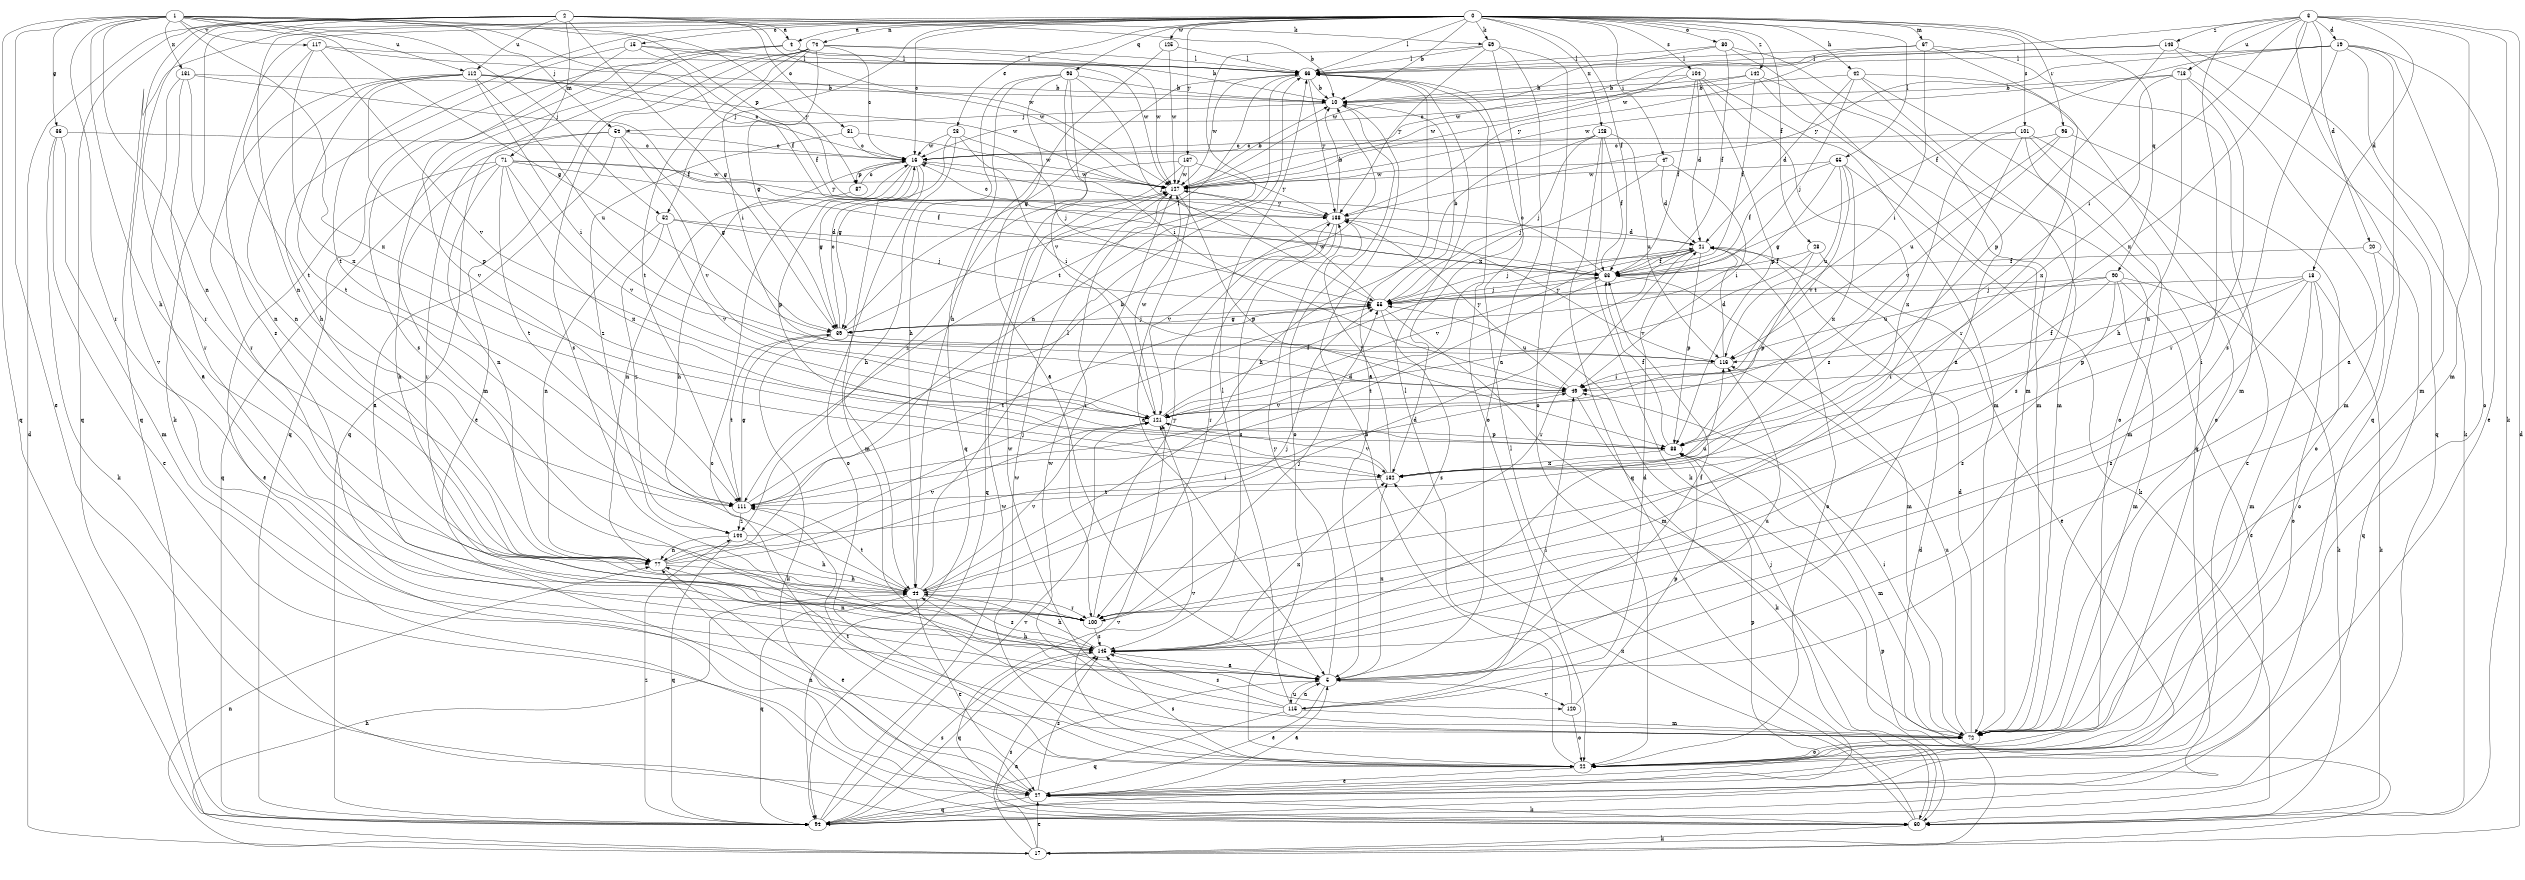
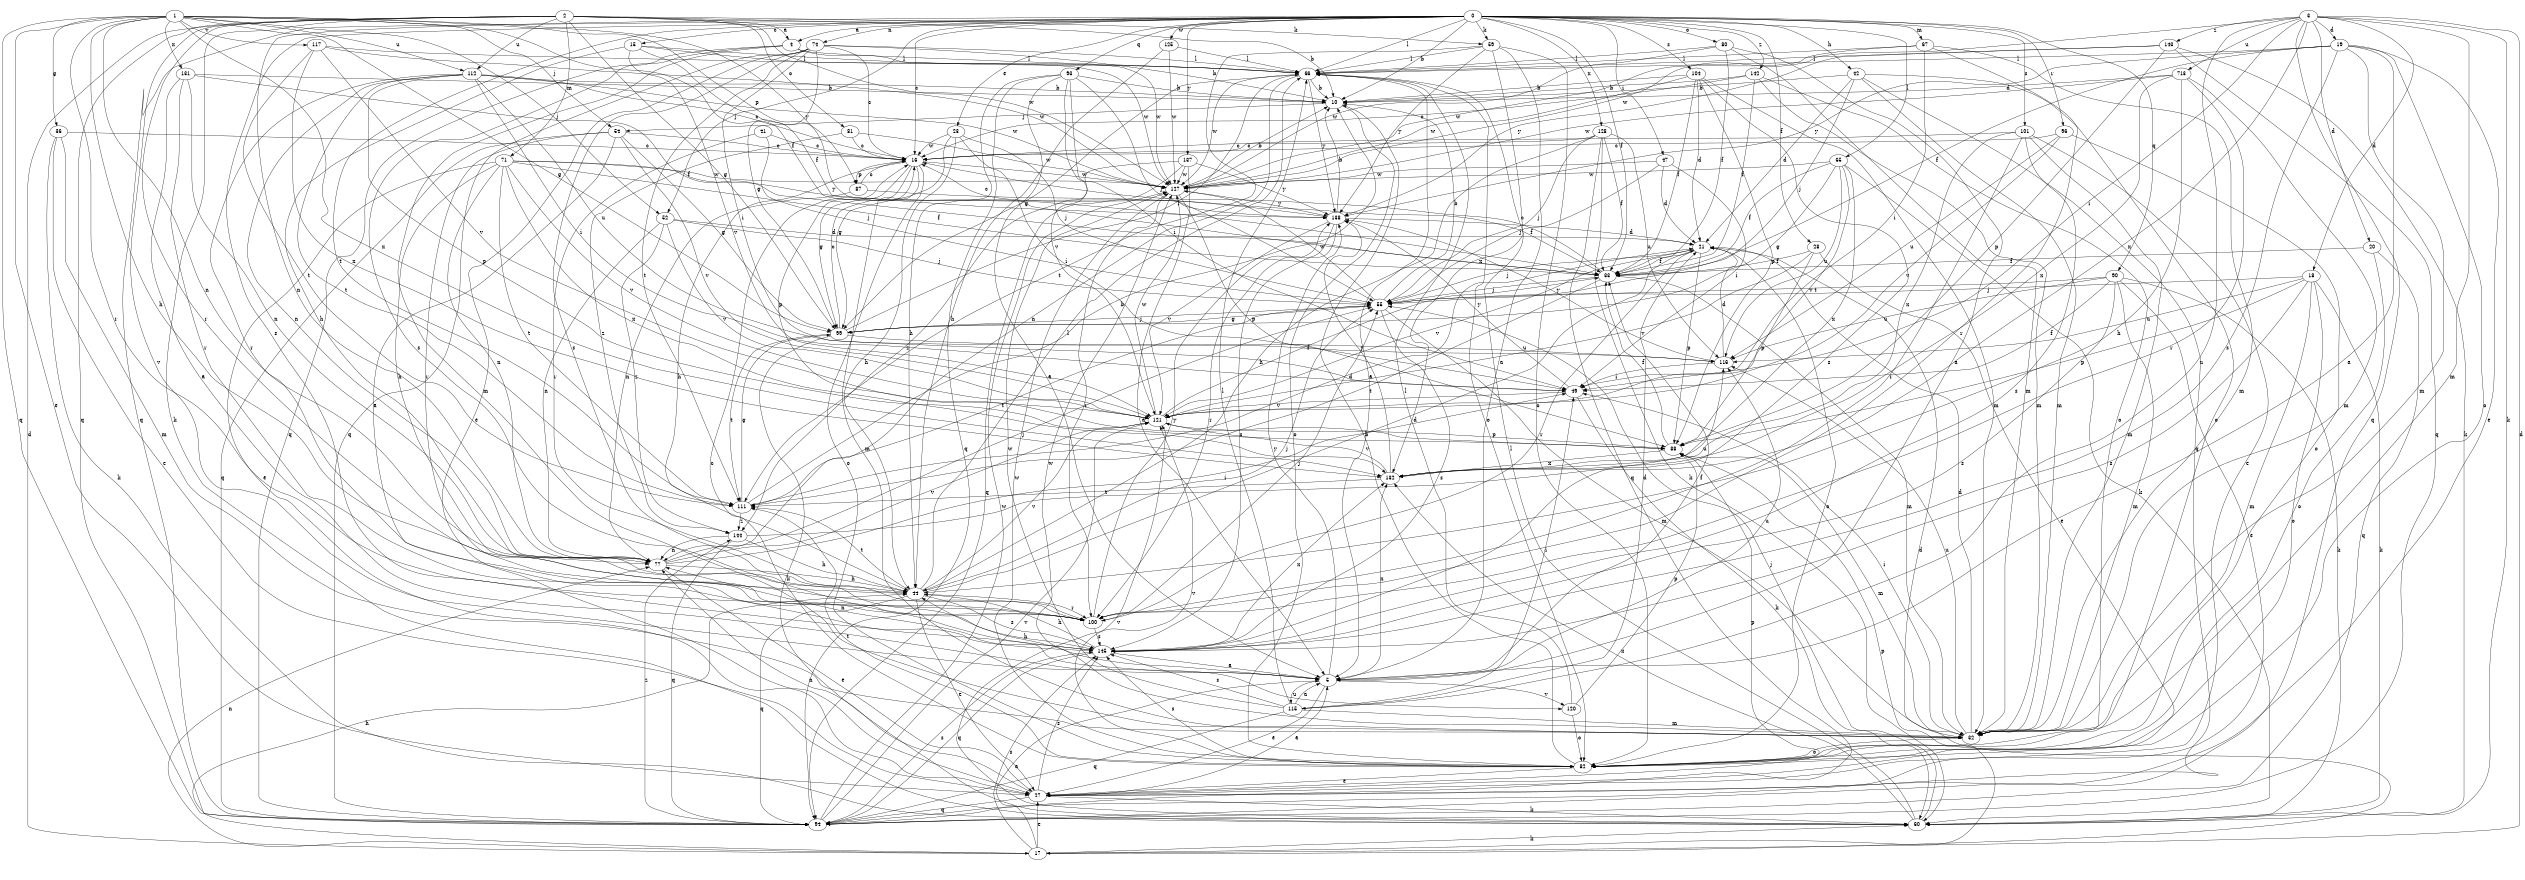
  strict digraph {
    0
    4
    10
    15
    16
    23
    28
    33
    42
    47
    52
    59
    65
    66
    67
    74
    77
    80
    90
    93
    94
    96
    101
    104
    n25 [label=145]
    111
    125
    128
    137
    142
    127
-   72
+   72 [label=32]
    54
-   82 [label=22]
+   82
    44
    121
-   39
+   39 [label=99]
    87
    88
    49
    55
    27
+   41
    100
    21
    144
    132
    138
    5
    60
    116
    1
    36
    112
    117
    131
    2
    17
    71
    81
    120
    3
    18
    19
    20
    n66 [label=713]
    115
    143
    0 -> 4 [label=a]
    0 -> 10 [label=b]
    0 -> 15 [label=c]
    0 -> 16 [label=c]
    0 -> 23 [label=e]
    0 -> 28 [label=f]
    0 -> 33 [label=f]
    0 -> 42 [label=h]
    0 -> 47 [label=i]
    0 -> 52 [label=j]
    0 -> 59 [label=k]
    0 -> 65 [label=l]
    0 -> 66 [label=l]
    0 -> 67 [label=m]
    0 -> 74 [label=n]
    0 -> 77 [label=n]
    0 -> 80 [label=o]
    0 -> 90 [label=q]
    0 -> 93 [label=q]
    0 -> 94 [label=q]
    0 -> 96 [label=r]
    0 -> 101 [label=s]
    0 -> 104 [label=s]
    0 -> n25 [label=s]
    0 -> 111 [label=t]
    0 -> 125 [label=w]
    0 -> 128 [label=x]
    0 -> 137 [label=y]
    0 -> 142 [label=z]
    4 -> 66 [label=l]
    4 -> 94 [label=q]
    4 -> n25 [label=s]
    4 -> 127 [label=w]
    4 -> 72 [label=m]
    10 -> 54 [label=j]
    10 -> 82 [label=o]
    15 -> 33 [label=f]
    15 -> 66 [label=l]
    15 -> 127 [label=w]
    15 -> 44 [label=h]
-   15 -> 111 [label=v]
+   15 -> 121 [label=v]
    16 -> 127 [label=w]
    16 -> 72 [label=m]
    16 -> 82 [label=o]
    16 -> 44 [label=h]
    16 -> 39 [label=g]
    16 -> 87 [label=p]
    16 -> 88 [label=p]
    23 -> 16 [label=w]
    23 -> 44 [label=h]
    23 -> 39 [label=g]
    23 -> 49 [label=i]
    23 -> 55 [label=j]
    28 -> 33 [label=f]
    28 -> 121 [label=v]
    28 -> 88 [label=p]
    28 -> 27 [label=e]
    33 -> 16 [label=c]
    33 -> 111 [label=t]
    33 -> 72 [label=m]
    33 -> 55 [label=j]
    42 -> 10 [label=b]
    42 -> 94 [label=q]
    42 -> 72 [label=m]
    42 -> 82 [label=o]
    42 -> 55 [label=j]
    42 -> 21 [label=d]
    47 -> 127 [label=w]
    47 -> 49 [label=i]
    47 -> 55 [label=j]
    47 -> 21 [label=d]
    52 -> 77 [label=n]
    52 -> 121 [label=v]
    52 -> 55 [label=j]
    52 -> 21 [label=d]
    52 -> 144 [label=z]
    59 -> 66 [label=l]
    59 -> 111 [label=t]
    59 -> 82 [label=o]
    59 -> 132 [label=x]
    59 -> 138 [label=y]
    59 -> 5 [label=a]
    65 -> 33 [label=f]
    65 -> 127 [label=w]
    65 -> 121 [label=v]
    65 -> 39 [label=g]
    65 -> 132 [label=x]
    65 -> 60 [label=k]
    65 -> 116 [label=u]
    66 -> 10 [label=b]
    66 -> 77 [label=n]
    66 -> 127 [label=w]
    66 -> 82 [label=o]
    66 -> 39 [label=g]
    66 -> 138 [label=y]
    66 -> 5 [label=a]
    67 -> 66 [label=l]
    67 -> 127 [label=w]
    67 -> 72 [label=m]
    67 -> 49 [label=i]
    67 -> 100 [label=r]
    74 -> 10 [label=b]
    74 -> 16 [label=c]
    74 -> 66 [label=l]
    74 -> 94 [label=q]
    74 -> n25 [label=s]
    74 -> 111 [label=t]
    74 -> 39 [label=g]
    74 -> 49 [label=i]
    74 -> 27 [label=e]
    77 -> 44 [label=h]
    77 -> 121 [label=v]
    77 -> 49 [label=i]
    77 -> 55 [label=j]
    77 -> 27 [label=e]
    80 -> 33 [label=f]
    80 -> 66 [label=l]
    80 -> 127 [label=w]
    80 -> 72 [label=m]
    80 -> 5 [label=a]
    90 -> n25 [label=s]
    90 -> 72 [label=m]
    90 -> 49 [label=f]
    90 -> 55 [label=t]
    90 -> 27 [label=e]
    90 -> 60 [label=k]
    90 -> 116 [label=u]
    93 -> 10 [label=b]
    93 -> 94 [label=q]
    93 -> 44 [label=h]
    93 -> 121 [label=v]
    93 -> 49 [label=i]
    93 -> 55 [label=j]
    93 -> 5 [label=a]
    94 -> n25 [label=s]
    94 -> 127 [label=w]
    94 -> 121 [label=v]
    94 -> 144 [label=z]
    96 -> 16 [label=c]
    96 -> 82 [label=o]
    96 -> 121 [label=v]
    96 -> 116 [label=u]
    101 -> 16 [label=c]
    101 -> n25 [label=s]
    101 -> 72 [label=m]
    101 -> 27 [label=e]
    101 -> 100 [label=r]
    101 -> 132 [label=x]
    104 -> 10 [label=b]
    104 -> 33 [label=f]
    104 -> n25 [label=s]
    104 -> 127 [label=w]
    104 -> 72 [label=m]
    104 -> 88 [label=p]
    104 -> 21 [label=d]
    n25 -> 77 [label=n]
    n25 -> 94 [label=q]
    n25 -> 44 [label=h]
    n25 -> 132 [label=x]
    n25 -> 5 [label=a]
    111 -> 10 [label=b]
    111 -> 39 [label=g]
    111 -> 21 [label=d]
    111 -> 144 [label=z]
    125 -> 66 [label=l]
    125 -> 127 [label=w]
    125 -> 44 [label=h]
    128 -> 16 [label=c]
    128 -> 33 [label=f]
    128 -> 94 [label=q]
    128 -> 44 [label=h]
    128 -> 55 [label=j]
    128 -> 60 [label=k]
    128 -> 116 [label=u]
    137 -> 94 [label=q]
    137 -> 127 [label=w]
    137 -> 144 [label=z]
    137 -> 138 [label=y]
    137 -> 5 [label=a]
    142 -> 10 [label=b]
    142 -> 16 [label=c]
    142 -> 33 [label=f]
    142 -> 72 [label=m]
    142 -> 82 [label=o]
    127 -> 10 [label=b]
    127 -> 88 [label=p]
    127 -> 100 [label=r]
    127 -> 138 [label=y]
    72 -> 127 [label=w]
    72 -> 82 [label=o]
    72 -> 49 [label=i]
    72 -> 21 [label=d]
    72 -> 116 [label=u]
    54 -> 16 [label=c]
    54 -> 94 [label=q]
    54 -> 121 [label=v]
    54 -> 39 [label=g]
    54 -> 100 [label=r]
    54 -> 5 [label=a]
    82 -> 10 [label=b]
    82 -> 16 [label=c]
    82 -> n25 [label=s]
    82 -> 111 [label=t]
    82 -> 127 [label=w]
    82 -> 121 [label=v]
    82 -> 27 [label=e]
    44 -> 66 [label=l]
    44 -> 94 [label=q]
    44 -> n25 [label=s]
    44 -> 111 [label=t]
    44 -> 121 [label=v]
    44 -> 55 [label=j]
    44 -> 27 [label=e]
    44 -> 100 [label=r]
    44 -> 21 [label=d]
    121 -> 33 [label=f]
    121 -> 127 [label=w]
    121 -> 88 [label=p]
    39 -> 16 [label=c]
    39 -> 66 [label=l]
    39 -> 111 [label=t]
    39 -> 55 [label=j]
    39 -> 60 [label=k]
    39 -> 116 [label=u]
    87 -> 16 [label=c]
+   87 -> 33 [label=f]
    87 -> 77 [label=n]
    88 -> 33 [label=f]
    88 -> 72 [label=m]
    88 -> 132 [label=x]
    49 -> 121 [label=v]
    49 -> 138 [label=y]
    49 -> 60 [label=k]
    55 -> 10 [label=b]
    55 -> n25 [label=s]
    55 -> 111 [label=t]
    55 -> 127 [label=w]
    55 -> 72 [label=m]
    55 -> 39 [label=g]
    27 -> 77 [label=n]
    27 -> 94 [label=q]
    27 -> n25 [label=s]
    27 -> 88 [label=p]
    27 -> 5 [label=a]
    27 -> 60 [label=k]
+   41 -> 16 [label=c]
+   41 -> 55 [label=j]
+   41 -> 100 [label=r]
    100 -> n25 [label=s]
    100 -> 55 [label=j]
    100 -> 138 [label=y]
    21 -> 33 [label=f]
    21 -> 82 [label=o]
    21 -> 121 [label=v]
    21 -> 88 [label=p]
    21 -> 55 [label=j]
    21 -> 100 [label=r]
    144 -> 77 [label=n]
    144 -> 94 [label=q]
    144 -> 44 [label=h]
    144 -> 116 [label=u]
    132 -> 111 [label=t]
    132 -> 121 [label=v]
    132 -> 138 [label=y]
    138 -> 10 [label=b]
    138 -> 16 [label=c]
    138 -> n25 [label=s]
    138 -> 121 [label=v]
    138 -> 100 [label=r]
    138 -> 21 [label=d]
    5 -> 33 [label=f]
    5 -> 44 [label=h]
    5 -> 27 [label=e]
    5 -> 132 [label=x]
    5 -> 138 [label=y]
    5 -> 116 [label=u]
    5 -> 120 [label=v]
    5 -> 115 [label=u]
    60 -> 66 [label=l]
    60 -> 121 [label=v]
    60 -> 55 [label=j]
    60 -> 132 [label=x]
    116 -> 49 [label=i]
    116 -> 21 [label=d]
    116 -> 138 [label=y]
    1 -> 33 [label=f]
    1 -> 52 [label=j]
    1 -> 77 [label=n]
    1 -> 94 [label=q]
    1 -> 54 [label=j]
    1 -> 44 [label=h]
    1 -> 39 [label=g]
    1 -> 87 [label=p]
    1 -> 27 [label=e]
    1 -> 100 [label=r]
    1 -> 132 [label=x]
    1 -> 138 [label=y]
    1 -> 36 [label=g]
    1 -> 112 [label=u]
    1 -> 117 [label=v]
    1 -> 131 [label=x]
    36 -> 16 [label=c]
    36 -> 72 [label=m]
    36 -> 27 [label=e]
    36 -> 60 [label=k]
    112 -> 10 [label=b]
    112 -> 16 [label=c]
    112 -> 77 [label=n]
    112 -> 111 [label=t]
    112 -> 127 [label=w]
    112 -> 88 [label=p]
    112 -> 49 [label=i]
    112 -> 100 [label=r]
    112 -> 116 [label=u]
    117 -> 66 [label=l]
    117 -> 111 [label=t]
    117 -> 127 [label=w]
    117 -> 121 [label=v]
    117 -> 132 [label=x]
    131 -> 10 [label=b]
    131 -> 33 [label=f]
    131 -> 77 [label=n]
    131 -> 100 [label=r]
    131 -> 5 [label=a]
    2 -> 4 [label=a]
    2 -> 10 [label=b]
    2 -> 59 [label=k]
    2 -> 94 [label=q]
    2 -> 127 [label=w]
    2 -> 39 [label=g]
    2 -> 100 [label=r]
    2 -> 60 [label=k]
    2 -> 112 [label=u]
    2 -> 17 [label=d]
    2 -> 71 [label=m]
    2 -> 81 [label=o]
    2 -> 120 [label=v]
    17 -> 77 [label=n]
    17 -> n25 [label=s]
    17 -> 44 [label=h]
    17 -> 88 [label=p]
    17 -> 27 [label=e]
    17 -> 21 [label=d]
    17 -> 5 [label=a]
-   60 -> 17 [label=k]
+   17 -> 60 [label=k]
    71 -> 33 [label=f]
    71 -> 77 [label=n]
    71 -> 111 [label=t]
    71 -> 127 [label=w]
    71 -> 44 [label=h]
    71 -> 121 [label=v]
    71 -> 27 [label=e]
    71 -> 132 [label=x]
    71 -> 138 [label=y]
    81 -> 16 [label=c]
    81 -> 127 [label=w]
    81 -> 144 [label=z]
    120 -> 66 [label=l]
    120 -> 82 [label=o]
    120 -> 88 [label=p]
    3 -> 94 [label=q]
    3 -> 127 [label=w]
    3 -> 72 [label=m]
    3 -> 49 [label=i]
    3 -> 132 [label=x]
    3 -> 60 [label=k]
    3 -> 17 [label=d]
    3 -> 18 [label=d]
    3 -> 19 [label=d]
    3 -> 20 [label=d]
    3 -> n66 [label=u]
-   3 -> 115 [label=i]
+   3 -> 115 [label=u]
    3 -> 143 [label=z]
    18 -> n25 [label=s]
    18 -> 72 [label=m]
    18 -> 82 [label=o]
    18 -> 88 [label=p]
    18 -> 55 [label=j]
    18 -> 60 [label=k]
    18 -> 116 [label=u]
    19 -> 33 [label=f]
    19 -> 66 [label=l]
    19 -> n25 [label=s]
    19 -> 72 [label=m]
    19 -> 82 [label=o]
    19 -> 27 [label=e]
    19 -> 138 [label=y]
    19 -> 5 [label=a]
    20 -> 33 [label=f]
    20 -> 94 [label=q]
    20 -> 82 [label=o]
-   n66 -> 10 [label=b]
+   n66 -> 10 [label=d]
    n66 -> 127 [label=w]
    n66 -> 72 [label=m]
    n66 -> 44 [label=h]
    n66 -> 100 [label=r]
    n66 -> 132 [label=x]
    115 -> 66 [label=l]
    115 -> 94 [label=q]
    115 -> n25 [label=s]
    115 -> 127 [label=w]
    115 -> 72 [label=m]
    115 -> 49 [label=i]
    115 -> 21 [label=d]
    115 -> 5 [label=a]
    143 -> 66 [label=l]
    143 -> 94 [label=q]
    143 -> 88 [label=p]
    143 -> 138 [label=y]
    143 -> 60 [label=k]
  }
